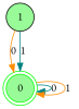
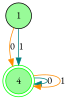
  digraph {
    fontname="EB Garamond"
    node [style=filled fillcolor=palegreen fontname="EB Garamond"]
    edge [color=teal fontname="EB Garamond"]
-   0 [color=green shape=doublecircle]
+   0 [color=green shape=doublecircle label=4]
    1 [color=black shape=circle]
    0 -> 0 [label=0]
    0 -> 0 [label=1 color=darkorange]
    1 -> 0 [label=0 color=darkorange]
    1 -> 0 [label=1]
  }
